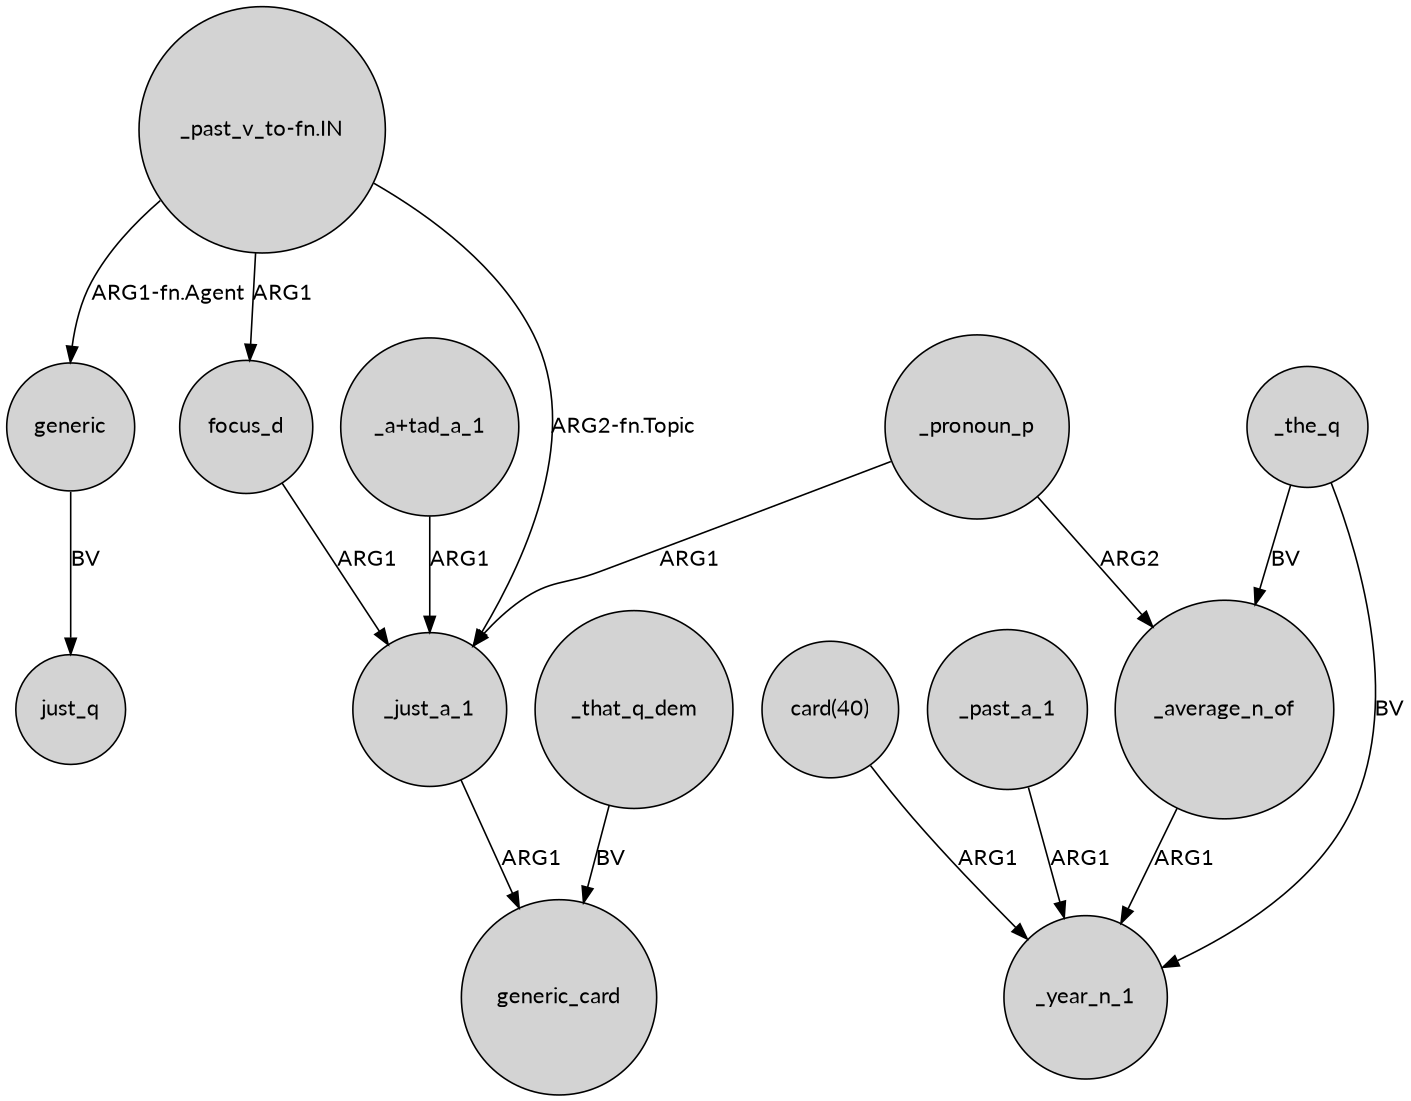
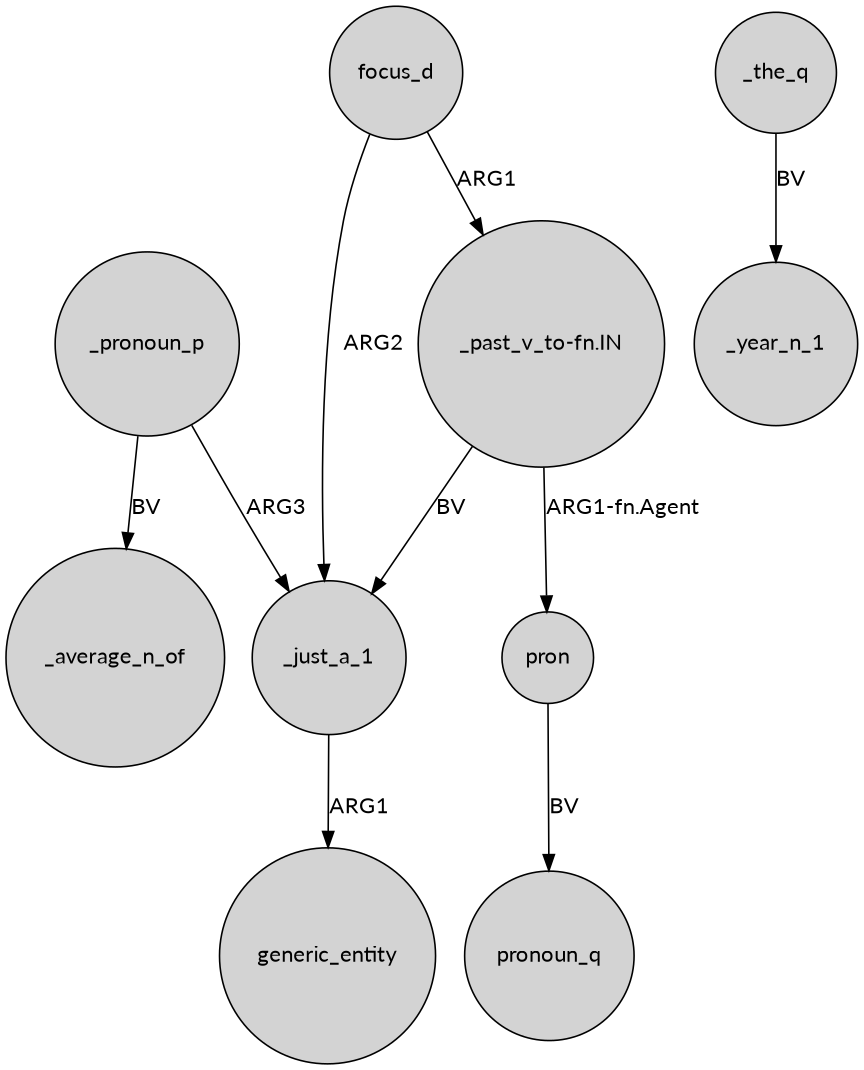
  digraph {
    fontname=Lato
    node [fontname=Lato shape=circle style=filled]
    edge [fontname=Lato]
    n1 [label="_past_v_to-fn.IN"]
-   pron [label=generic]
+   pron
    _just_a_1
-   pronoun_q [label=just_q]
-   generic_entity [label=generic_card]
+   pronoun_q
+   generic_entity
    _the_q
    _average_n_of
    _year_n_1
    n9 [label=_pronoun_p]
-   _that_q_dem
-   "card(40)"
-   "_a+tad_a_1"
-   _past_a_1
    focus_d
    n1 -> pron [label="ARG1-fn.Agent"]
-   n1 -> _just_a_1 [label="ARG2-fn.Topic"]
+   n1 -> _just_a_1 [label=BV]
    pron -> pronoun_q [label=BV]
    _just_a_1 -> generic_entity [label=ARG1]
-   _the_q -> _average_n_of [label=BV]
    _the_q -> _year_n_1 [label=BV]
-   _average_n_of -> _year_n_1 [label=ARG1]
-   n9 -> _just_a_1 [label=ARG1]
-   n9 -> _average_n_of [label=ARG2]
-   _that_q_dem -> generic_entity [label=BV]
-   "card(40)" -> _year_n_1 [label=ARG1]
-   "_a+tad_a_1" -> _just_a_1 [label=ARG1]
-   _past_a_1 -> _year_n_1 [label=ARG1]
-   n1 -> focus_d [label=ARG1]
-   focus_d -> _just_a_1 [label=ARG1]
+   n9 -> _just_a_1 [label=ARG3]
+   n9 -> _average_n_of [label=BV]
+   focus_d -> n1 [label=ARG1]
+   focus_d -> _just_a_1 [label=ARG2]
  }
